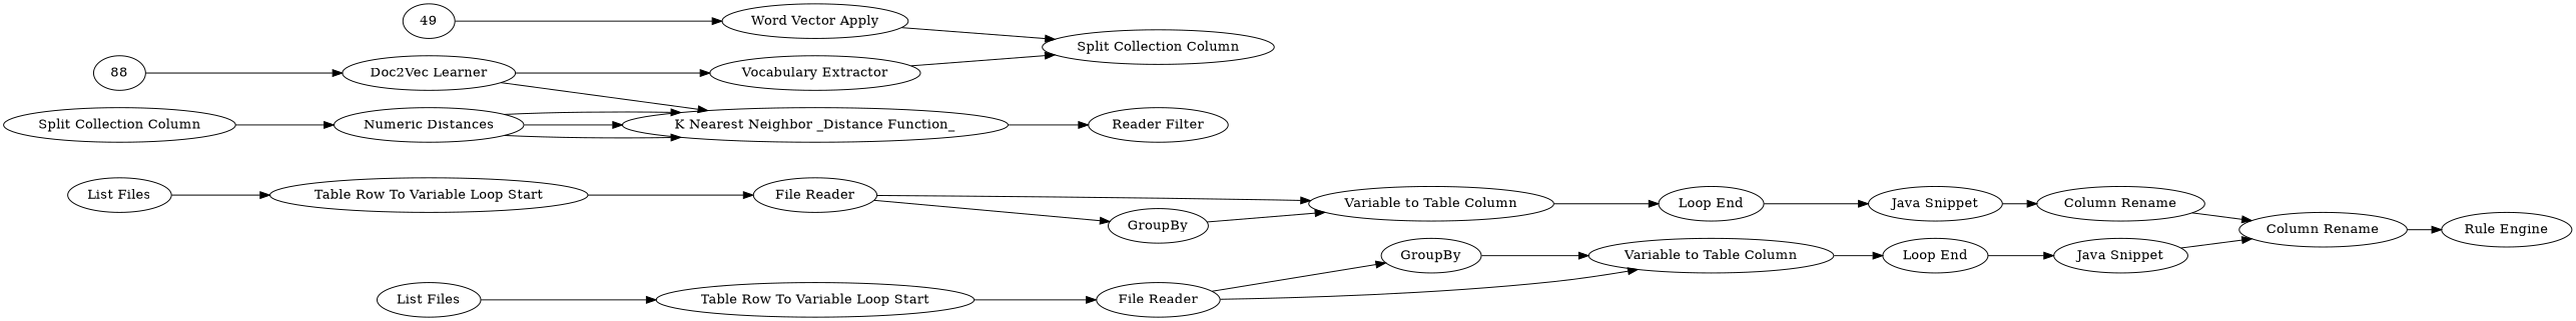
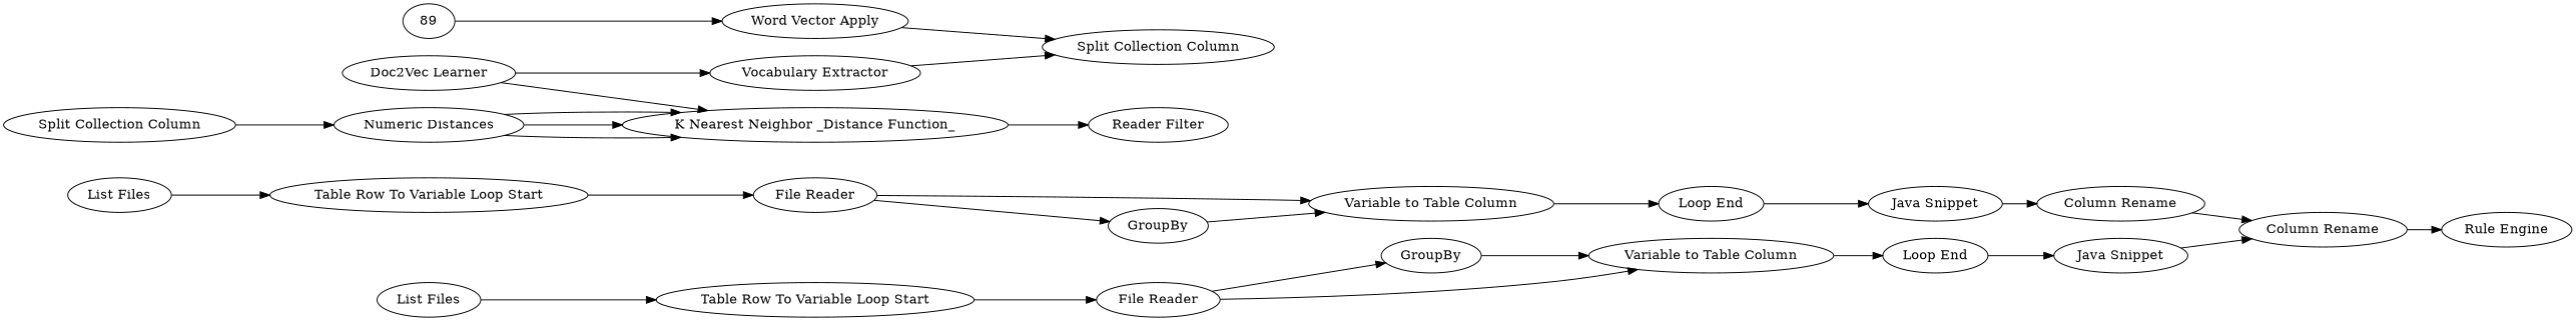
  digraph {
    rankdir=LR
    n1 [label="List Files"]
    n2 [label="Table Row To Variable Loop Start"]
    n3 [label="File Reader"]
    n4 [label="Variable to Table Column"]
    n5 [label=GroupBy]
    n6 [label="Loop End"]
    n7 [label="Java Snippet"]
    n8 [label="Column Rename"]
    n9 [label="Column Rename"]
    n10 [label="Rule Engine"]
    n11 [label="List Files"]
    n12 [label="Table Row To Variable Loop Start"]
    n13 [label="File Reader"]
    n14 [label=GroupBy]
    n15 [label="Variable to Table Column"]
    n16 [label="Loop End"]
    n17 [label="Java Snippet"]
    n18 [label="Reader Filter"]
    n19 [label="Doc2Vec Learner"]
    n20 [label="Vocabulary Extractor"]
    n21 [label="K Nearest Neighbor _Distance Function_"]
    n22 [label="Word Vector Apply"]
    n23 [label="Split Collection Column"]
    n24 [label="Split Collection Column"]
    n25 [label="Numeric Distances"]
-   88
-   89 [label=49]
+   89
    n1 -> n2
    n2 -> n3
    n3 -> n4
    n3 -> n5
    n4 -> n6
    n5 -> n4
    n6 -> n7
    n7 -> n8
    n8 -> n9
    n9 -> n10
    n11 -> n12
    n12 -> n13
    n13 -> n14
    n13 -> n15
    n14 -> n15
    n15 -> n16
    n16 -> n17
    n17 -> n9
    n19 -> n20
    n19 -> n21
    n20 -> n23
    n21 -> n18
    n22 -> n23
    n24 -> n25
    n25 -> n21
    n25 -> n21
    n25 -> n21
-   88 -> n19
    89 -> n22
  }
